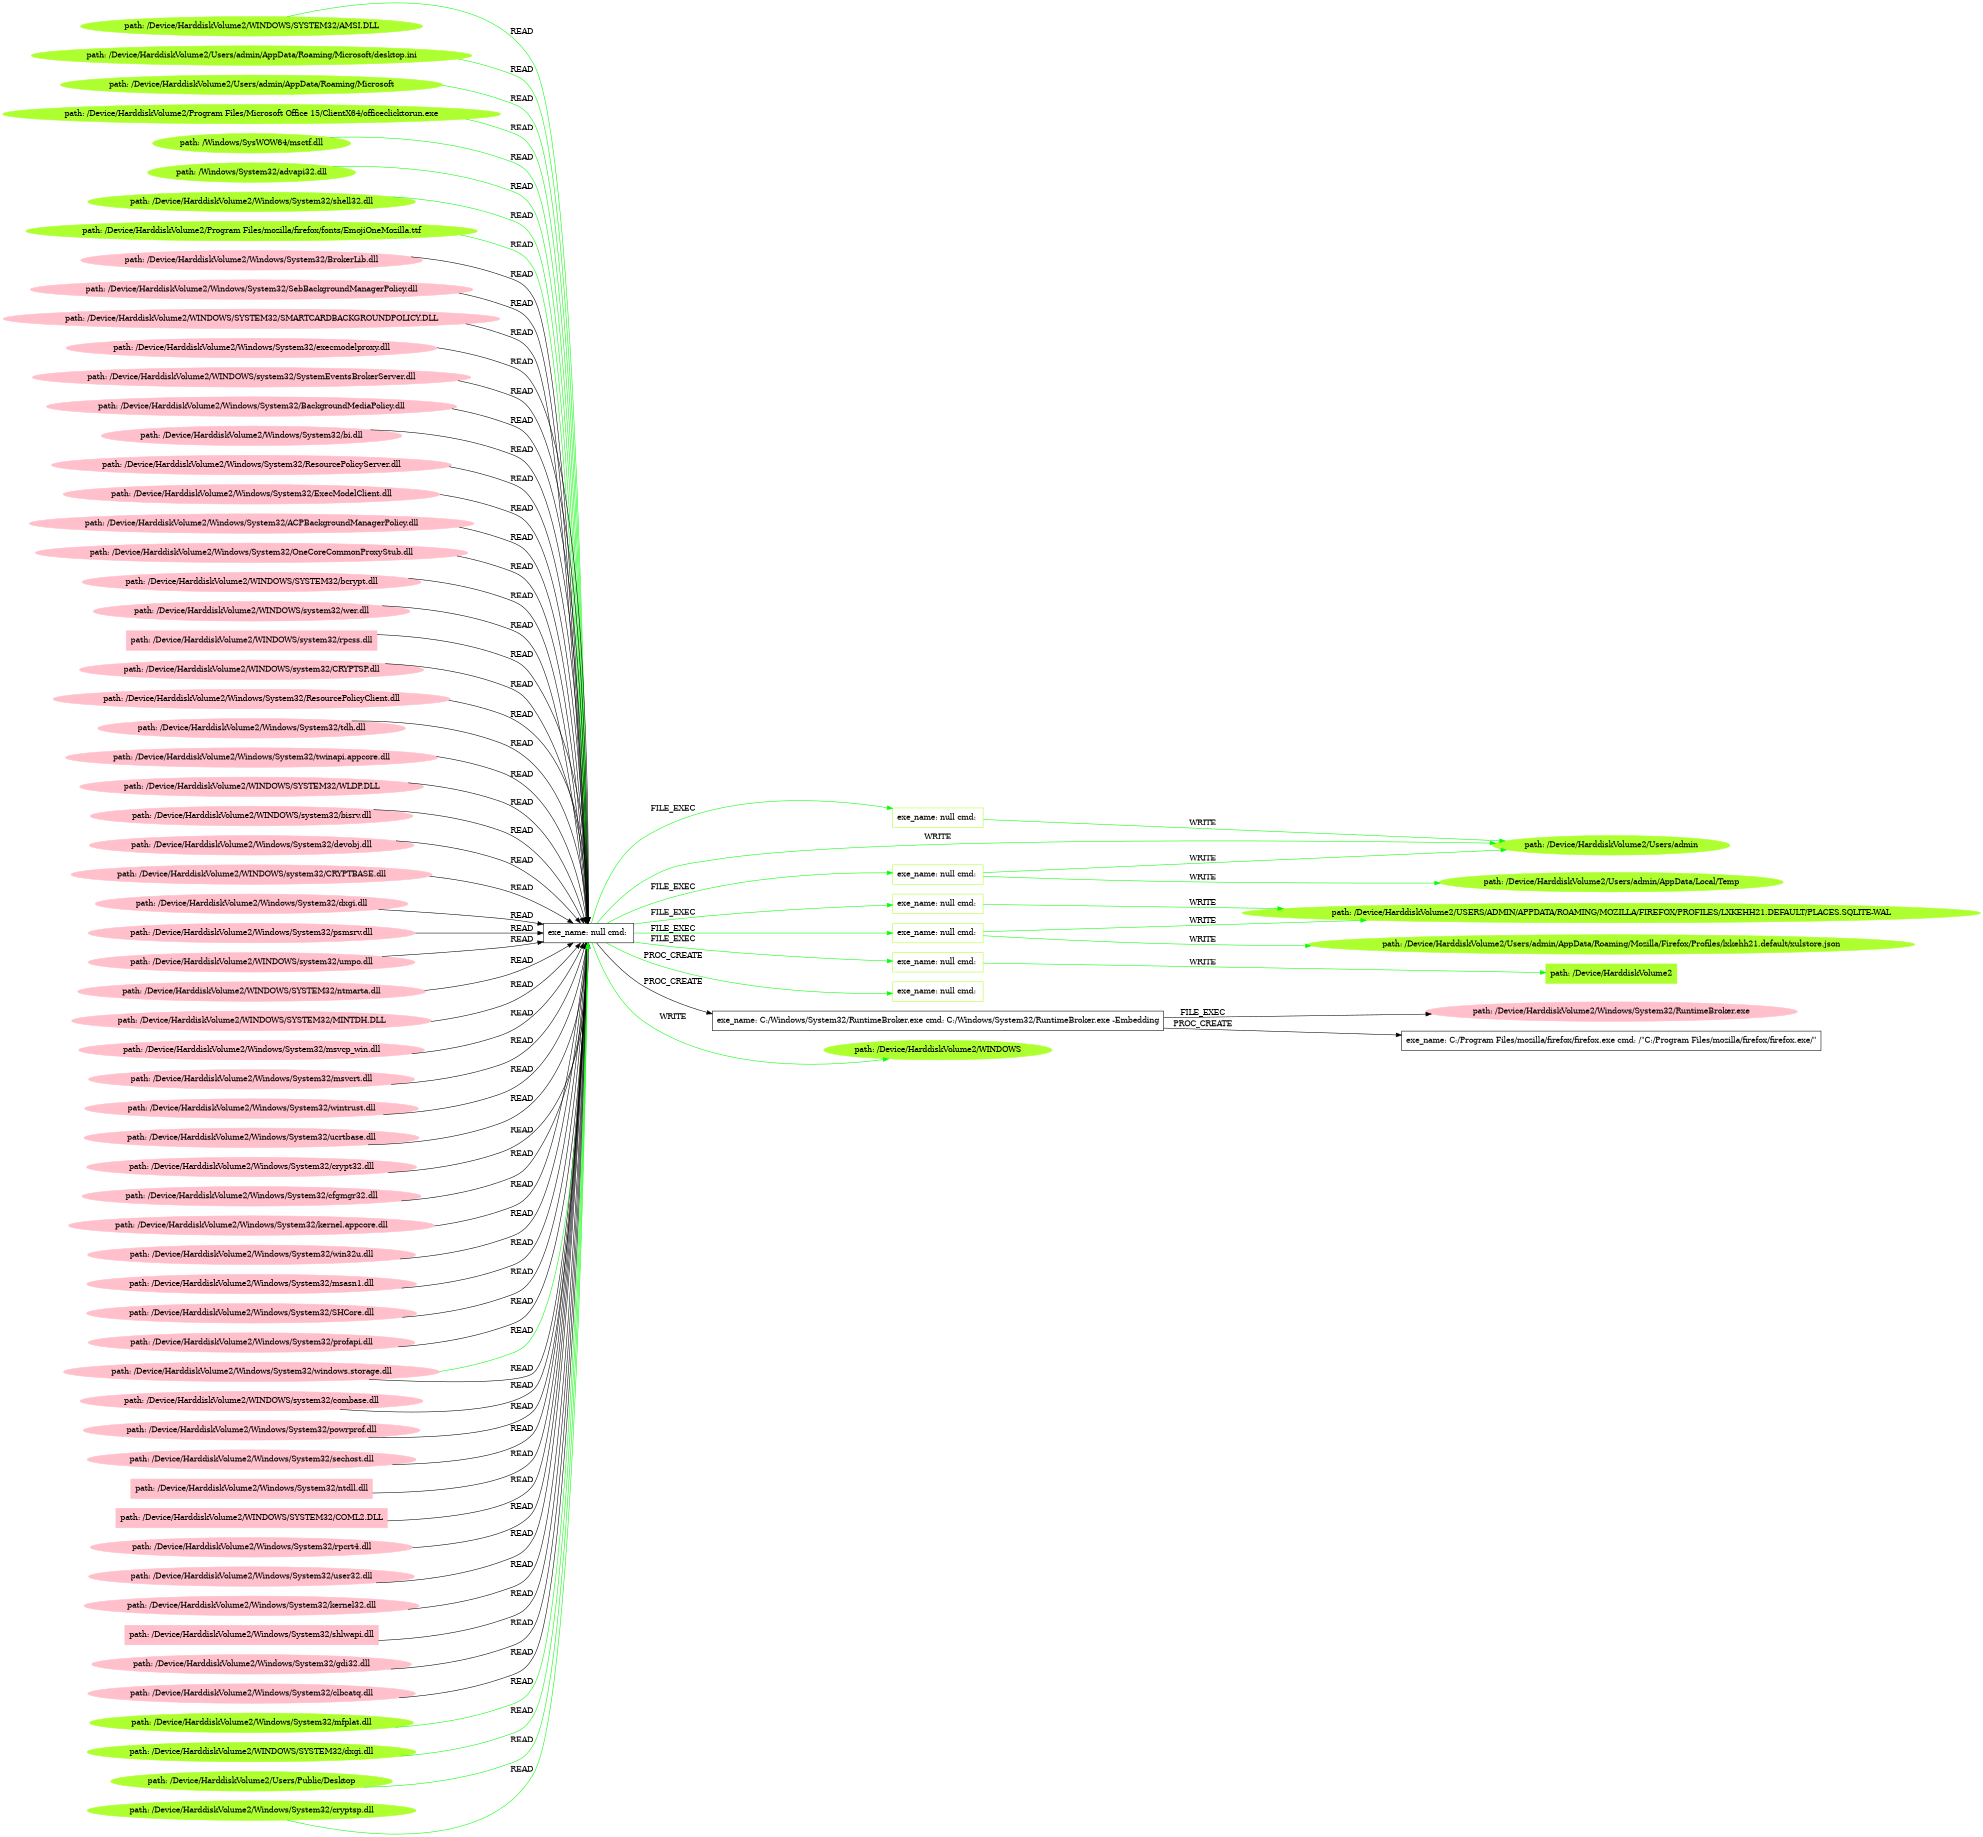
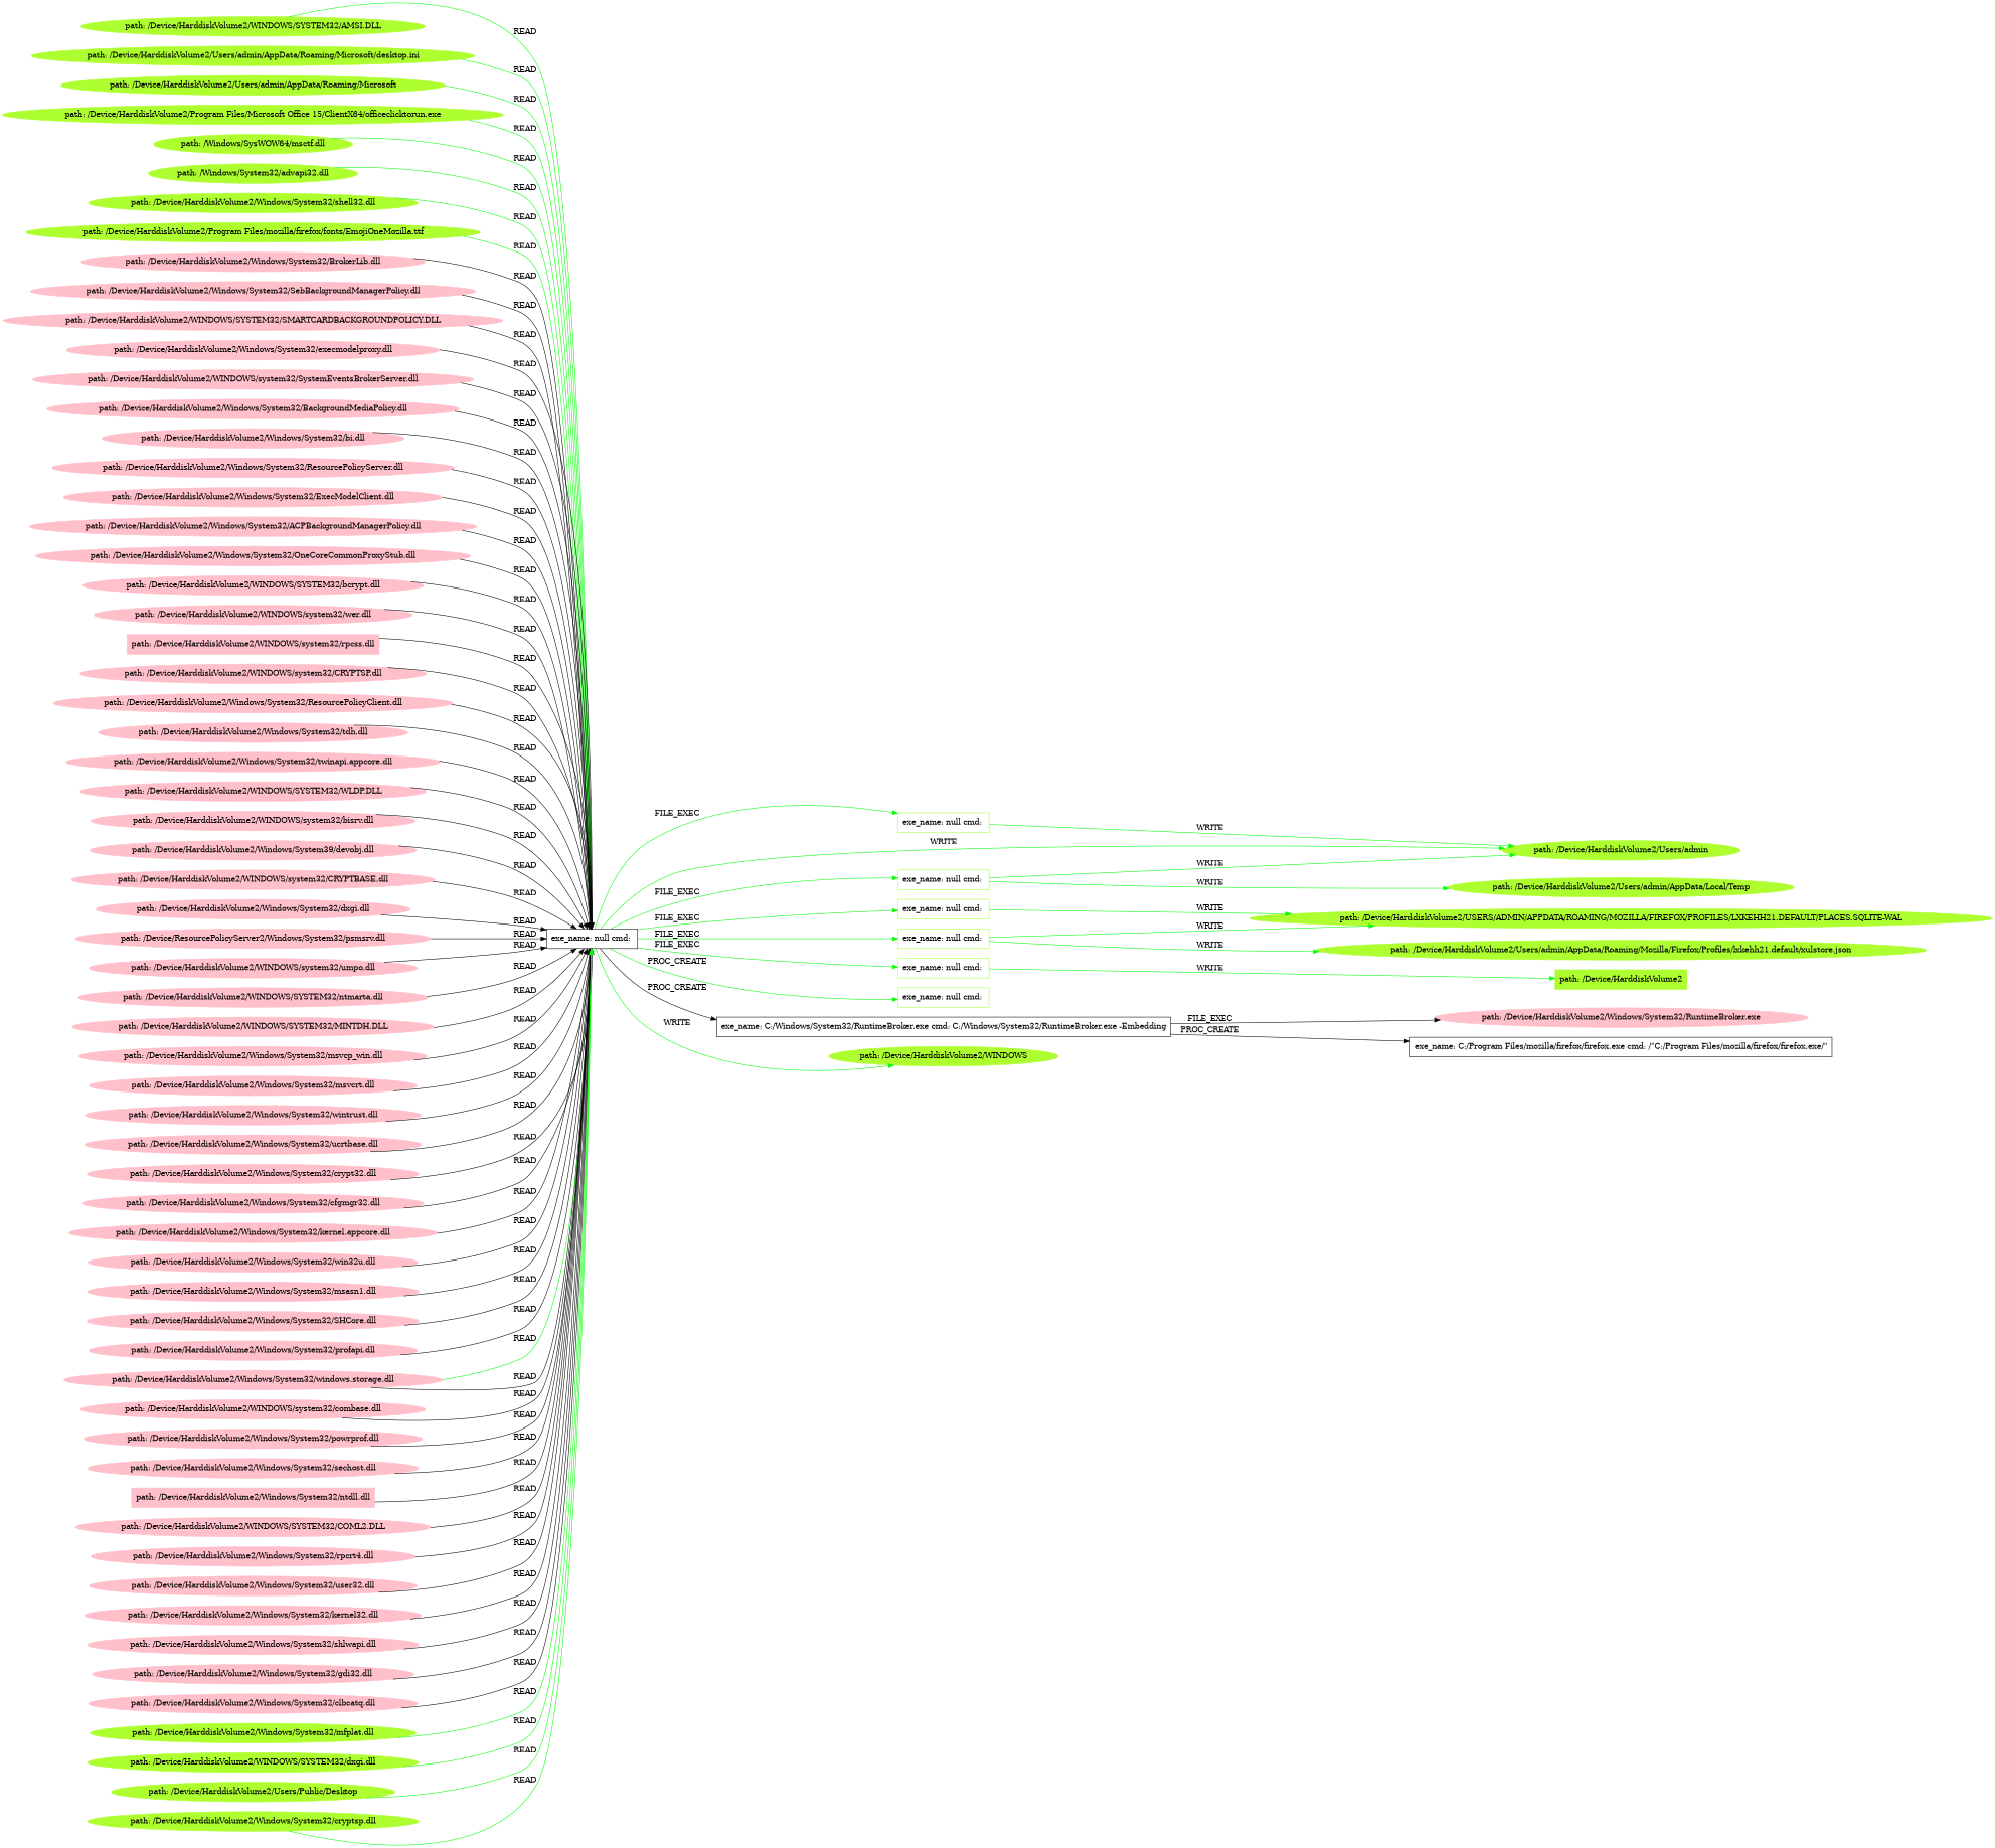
  digraph {
    rankdir=LR
    node [color=pink shape=oval style=filled]
    edge [color=black]
    n1 [color=black label="exe_name: null cmd: " shape=box style=solid]
    n2 [color=greenyellow label="exe_name: null cmd: " shape=box style=solid]
    n3 [color=greenyellow label="exe_name: null cmd: " shape=box style=solid]
    n4 [color=greenyellow label="exe_name: null cmd: " shape=box style=solid]
    n5 [color=greenyellow label="exe_name: null cmd: " shape=box style=solid]
    n6 [color=greenyellow label="exe_name: null cmd: " shape=box style=solid]
    n7 [color=greenyellow label="path: /Device/HarddiskVolume2/Users/admin"]
    n8 [color=greenyellow label="exe_name: null cmd: " shape=box style=solid]
    n9 [color=black label="exe_name: C:/Windows/System32/RuntimeBroker.exe cmd: C:/Windows/System32/RuntimeBroker.exe -Embedding" shape=box style=solid]
    n10 [color=greenyellow label="path: /Device/HarddiskVolume2/WINDOWS"]
    n11 [color=greenyellow label="path: /Device/HarddiskVolume2/Users/admin/AppData/Local/Temp"]
    n12 [color=greenyellow label="path: /Device/HarddiskVolume2/USERS/ADMIN/APPDATA/ROAMING/MOZILLA/FIREFOX/PROFILES/LXKEHH21.DEFAULT/PLACES.SQLITE-WAL"]
    n13 [color=greenyellow label="path: /Device/HarddiskVolume2" shape=box]
    n14 [color=greenyellow label="path: /Device/HarddiskVolume2/Users/admin/AppData/Roaming/Mozilla/Firefox/Profiles/lxkehh21.default/xulstore.json"]
    n15 [label="path: /Device/HarddiskVolume2/Windows/System32/RuntimeBroker.exe"]
    n16 [color=black label="exe_name: C:/Program Files/mozilla/firefox/firefox.exe cmd: /\"C:/Program Files/mozilla/firefox/firefox.exe/\"" shape=box style=solid]
    n17 [color=greenyellow label="path: /Device/HarddiskVolume2/WINDOWS/SYSTEM32/AMSI.DLL"]
    n18 [color=greenyellow label="path: /Device/HarddiskVolume2/Users/admin/AppData/Roaming/Microsoft/desktop.ini"]
    n19 [color=greenyellow label="path: /Device/HarddiskVolume2/Users/admin/AppData/Roaming/Microsoft"]
    n20 [color=greenyellow label="path: /Device/HarddiskVolume2/Program Files/Microsoft Office 15/ClientX64/officeclicktorun.exe"]
    n21 [color=greenyellow label="path: /Windows/SysWOW64/msctf.dll"]
    n22 [color=greenyellow label="path: /Windows/System32/advapi32.dll"]
    n23 [color=greenyellow label="path: /Device/HarddiskVolume2/Windows/System32/shell32.dll"]
    n24 [color=greenyellow label="path: /Device/HarddiskVolume2/Program Files/mozilla/firefox/fonts/EmojiOneMozilla.ttf"]
    n25 [label="path: /Device/HarddiskVolume2/Windows/System32/BrokerLib.dll"]
    n26 [label="path: /Device/HarddiskVolume2/Windows/System32/SebBackgroundManagerPolicy.dll"]
    n27 [label="path: /Device/HarddiskVolume2/WINDOWS/SYSTEM32/SMARTCARDBACKGROUNDPOLICY.DLL"]
    n28 [label="path: /Device/HarddiskVolume2/Windows/System32/execmodelproxy.dll"]
    n29 [label="path: /Device/HarddiskVolume2/WINDOWS/system32/SystemEventsBrokerServer.dll"]
    n30 [label="path: /Device/HarddiskVolume2/Windows/System32/BackgroundMediaPolicy.dll"]
    n31 [label="path: /Device/HarddiskVolume2/Windows/System32/bi.dll"]
    n32 [label="path: /Device/HarddiskVolume2/Windows/System32/ResourcePolicyServer.dll"]
    n33 [label="path: /Device/HarddiskVolume2/Windows/System32/ExecModelClient.dll"]
    n34 [label="path: /Device/HarddiskVolume2/Windows/System32/ACPBackgroundManagerPolicy.dll"]
    n35 [label="path: /Device/HarddiskVolume2/Windows/System32/OneCoreCommonProxyStub.dll"]
    n36 [label="path: /Device/HarddiskVolume2/WINDOWS/SYSTEM32/bcrypt.dll"]
    n37 [label="path: /Device/HarddiskVolume2/WINDOWS/system32/wer.dll"]
    n38 [label="path: /Device/HarddiskVolume2/WINDOWS/system32/rpcss.dll" shape=box]
    n39 [label="path: /Device/HarddiskVolume2/WINDOWS/system32/CRYPTSP.dll"]
    n40 [label="path: /Device/HarddiskVolume2/Windows/System32/ResourcePolicyClient.dll"]
    n41 [label="path: /Device/HarddiskVolume2/Windows/System32/tdh.dll"]
    n42 [label="path: /Device/HarddiskVolume2/Windows/System32/twinapi.appcore.dll"]
    n43 [label="path: /Device/HarddiskVolume2/WINDOWS/SYSTEM32/WLDP.DLL"]
    n44 [label="path: /Device/HarddiskVolume2/WINDOWS/system32/bisrv.dll"]
-   n45 [label="path: /Device/HarddiskVolume2/Windows/System32/devobj.dll"]
+   n45 [label="path: /Device/HarddiskVolume2/Windows/System39/devobj.dll"]
    n46 [label="path: /Device/HarddiskVolume2/WINDOWS/system32/CRYPTBASE.dll"]
    n47 [label="path: /Device/HarddiskVolume2/Windows/System32/dxgi.dll"]
-   n48 [label="path: /Device/HarddiskVolume2/Windows/System32/psmsrv.dll"]
+   n48 [label="path: /Device/ResourcePolicyServer2/Windows/System32/psmsrv.dll"]
    n49 [label="path: /Device/HarddiskVolume2/WINDOWS/system32/umpo.dll"]
    n50 [label="path: /Device/HarddiskVolume2/WINDOWS/SYSTEM32/ntmarta.dll"]
    n51 [label="path: /Device/HarddiskVolume2/WINDOWS/SYSTEM32/MINTDH.DLL"]
    n52 [label="path: /Device/HarddiskVolume2/Windows/System32/msvcp_win.dll"]
    n53 [label="path: /Device/HarddiskVolume2/Windows/System32/msvcrt.dll"]
    n54 [label="path: /Device/HarddiskVolume2/Windows/System32/wintrust.dll"]
    n55 [label="path: /Device/HarddiskVolume2/Windows/System32/ucrtbase.dll"]
    n56 [label="path: /Device/HarddiskVolume2/Windows/System32/crypt32.dll"]
    n57 [label="path: /Device/HarddiskVolume2/Windows/System32/cfgmgr32.dll"]
    n58 [label="path: /Device/HarddiskVolume2/Windows/System32/kernel.appcore.dll"]
    n59 [label="path: /Device/HarddiskVolume2/Windows/System32/win32u.dll"]
    n60 [label="path: /Device/HarddiskVolume2/Windows/System32/msasn1.dll"]
    n61 [label="path: /Device/HarddiskVolume2/Windows/System32/SHCore.dll"]
    n62 [label="path: /Device/HarddiskVolume2/Windows/System32/profapi.dll"]
    n63 [label="path: /Device/HarddiskVolume2/Windows/System32/windows.storage.dll"]
    n64 [label="path: /Device/HarddiskVolume2/WINDOWS/system32/combase.dll"]
    n65 [label="path: /Device/HarddiskVolume2/Windows/System32/powrprof.dll"]
    n66 [label="path: /Device/HarddiskVolume2/Windows/System32/sechost.dll"]
    n67 [label="path: /Device/HarddiskVolume2/Windows/System32/ntdll.dll" shape=box]
-   n68 [label="path: /Device/HarddiskVolume2/WINDOWS/SYSTEM32/COML2.DLL" shape=box]
+   n68 [label="path: /Device/HarddiskVolume2/WINDOWS/SYSTEM32/COML2.DLL"]
    n69 [label="path: /Device/HarddiskVolume2/Windows/System32/rpcrt4.dll"]
    n70 [label="path: /Device/HarddiskVolume2/Windows/System32/user32.dll"]
    n71 [label="path: /Device/HarddiskVolume2/Windows/System32/kernel32.dll"]
-   n72 [label="path: /Device/HarddiskVolume2/Windows/System32/shlwapi.dll" shape=box]
+   n72 [label="path: /Device/HarddiskVolume2/Windows/System32/shlwapi.dll"]
    n73 [label="path: /Device/HarddiskVolume2/Windows/System32/gdi32.dll"]
    n74 [label="path: /Device/HarddiskVolume2/Windows/System32/clbcatq.dll"]
    n75 [color=greenyellow label="path: /Device/HarddiskVolume2/Windows/System32/mfplat.dll"]
    n76 [color=greenyellow label="path: /Device/HarddiskVolume2/WINDOWS/SYSTEM32/dxgi.dll"]
    n77 [color=greenyellow label="path: /Device/HarddiskVolume2/Users/Public/Desktop"]
    n78 [color=greenyellow label="path: /Device/HarddiskVolume2/Windows/System32/cryptsp.dll"]
    n1 -> n2 [color=green label=FILE_EXEC]
    n1 -> n3 [color=green label=FILE_EXEC]
    n1 -> n4 [color=green label=FILE_EXEC]
    n1 -> n5 [color=green label=FILE_EXEC]
    n1 -> n6 [color=green label=FILE_EXEC]
    n1 -> n7 [color=green label=WRITE]
    n1 -> n8 [color=green label=PROC_CREATE]
    n1 -> n9 [label=PROC_CREATE]
    n1 -> n10 [color=green label=WRITE]
    n2 -> n7 [color=green label=WRITE]
    n2 -> n11 [color=green label=WRITE]
    n3 -> n12 [color=green label=WRITE]
    n4 -> n13 [color=green label=WRITE]
    n5 -> n12 [color=green label=WRITE]
    n5 -> n14 [color=green label=WRITE]
    n6 -> n7 [color=green label=WRITE]
    n9 -> n15 [label=FILE_EXEC]
    n9 -> n16 [label=PROC_CREATE]
    n17 -> n1 [color=green label=READ]
    n18 -> n1 [color=green label=READ]
    n19 -> n1 [color=green label=READ]
    n20 -> n1 [color=green label=READ]
    n21 -> n1 [color=green label=READ]
    n22 -> n1 [color=green label=READ]
    n23 -> n1 [color=green label=READ]
    n24 -> n1 [color=green label=READ]
    n25 -> n1 [label=READ]
    n26 -> n1 [label=READ]
    n27 -> n1 [label=READ]
    n28 -> n1 [label=READ]
    n29 -> n1 [label=READ]
    n30 -> n1 [label=READ]
    n31 -> n1 [label=READ]
    n32 -> n1 [label=READ]
    n33 -> n1 [label=READ]
    n34 -> n1 [label=READ]
    n35 -> n1 [label=READ]
    n36 -> n1 [label=READ]
    n37 -> n1 [label=READ]
    n38 -> n1 [label=READ]
    n39 -> n1 [label=READ]
    n40 -> n1 [label=READ]
    n41 -> n1 [label=READ]
    n42 -> n1 [label=READ]
    n43 -> n1 [label=READ]
    n44 -> n1 [label=READ]
    n45 -> n1 [label=READ]
    n46 -> n1 [label=READ]
    n47 -> n1 [label=READ]
    n48 -> n1 [label=READ]
    n49 -> n1 [label=READ]
    n50 -> n1 [label=READ]
    n51 -> n1 [label=READ]
    n52 -> n1 [label=READ]
    n53 -> n1 [label=READ]
    n54 -> n1 [label=READ]
    n55 -> n1 [label=READ]
    n56 -> n1 [label=READ]
    n57 -> n1 [label=READ]
    n58 -> n1 [label=READ]
    n59 -> n1 [label=READ]
    n60 -> n1 [label=READ]
    n61 -> n1 [label=READ]
    n62 -> n1 [label=READ]
    n63 -> n1 [label=READ]
    n63 -> n1 [color=green label=READ]
    n64 -> n1 [label=READ]
    n65 -> n1 [label=READ]
    n66 -> n1 [label=READ]
    n67 -> n1 [label=READ]
    n68 -> n1 [label=READ]
    n69 -> n1 [label=READ]
    n70 -> n1 [label=READ]
    n71 -> n1 [label=READ]
    n72 -> n1 [label=READ]
    n73 -> n1 [label=READ]
    n74 -> n1 [label=READ]
    n75 -> n1 [color=green label=READ]
    n76 -> n1 [color=green label=READ]
    n77 -> n1 [color=green label=READ]
    n78 -> n1 [color=green label=READ]
  }
